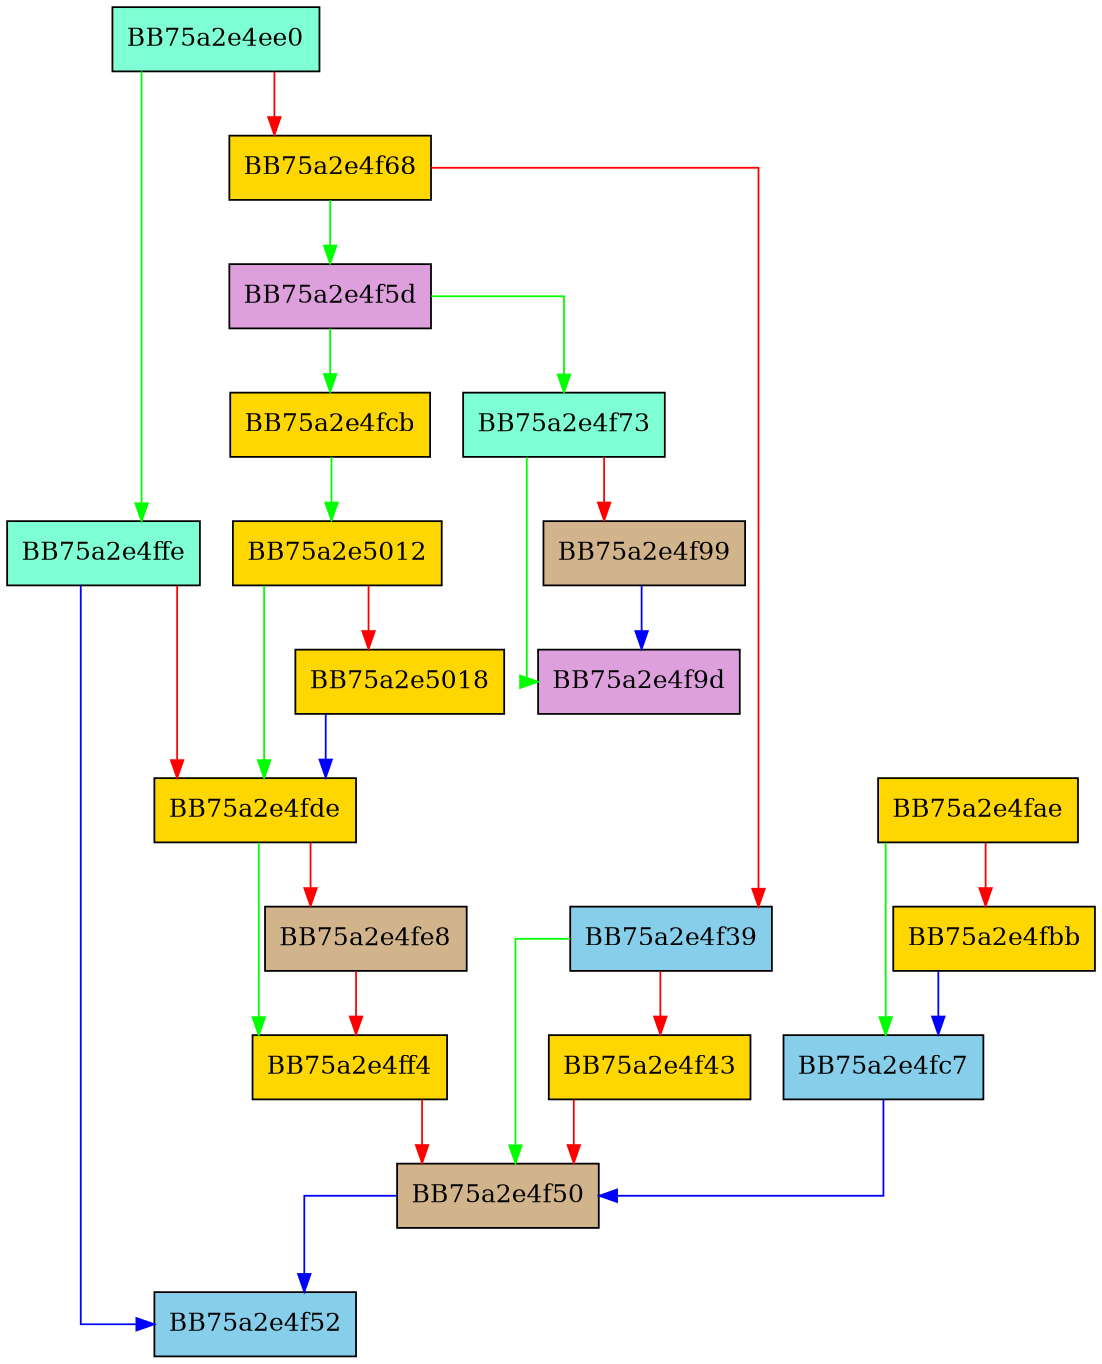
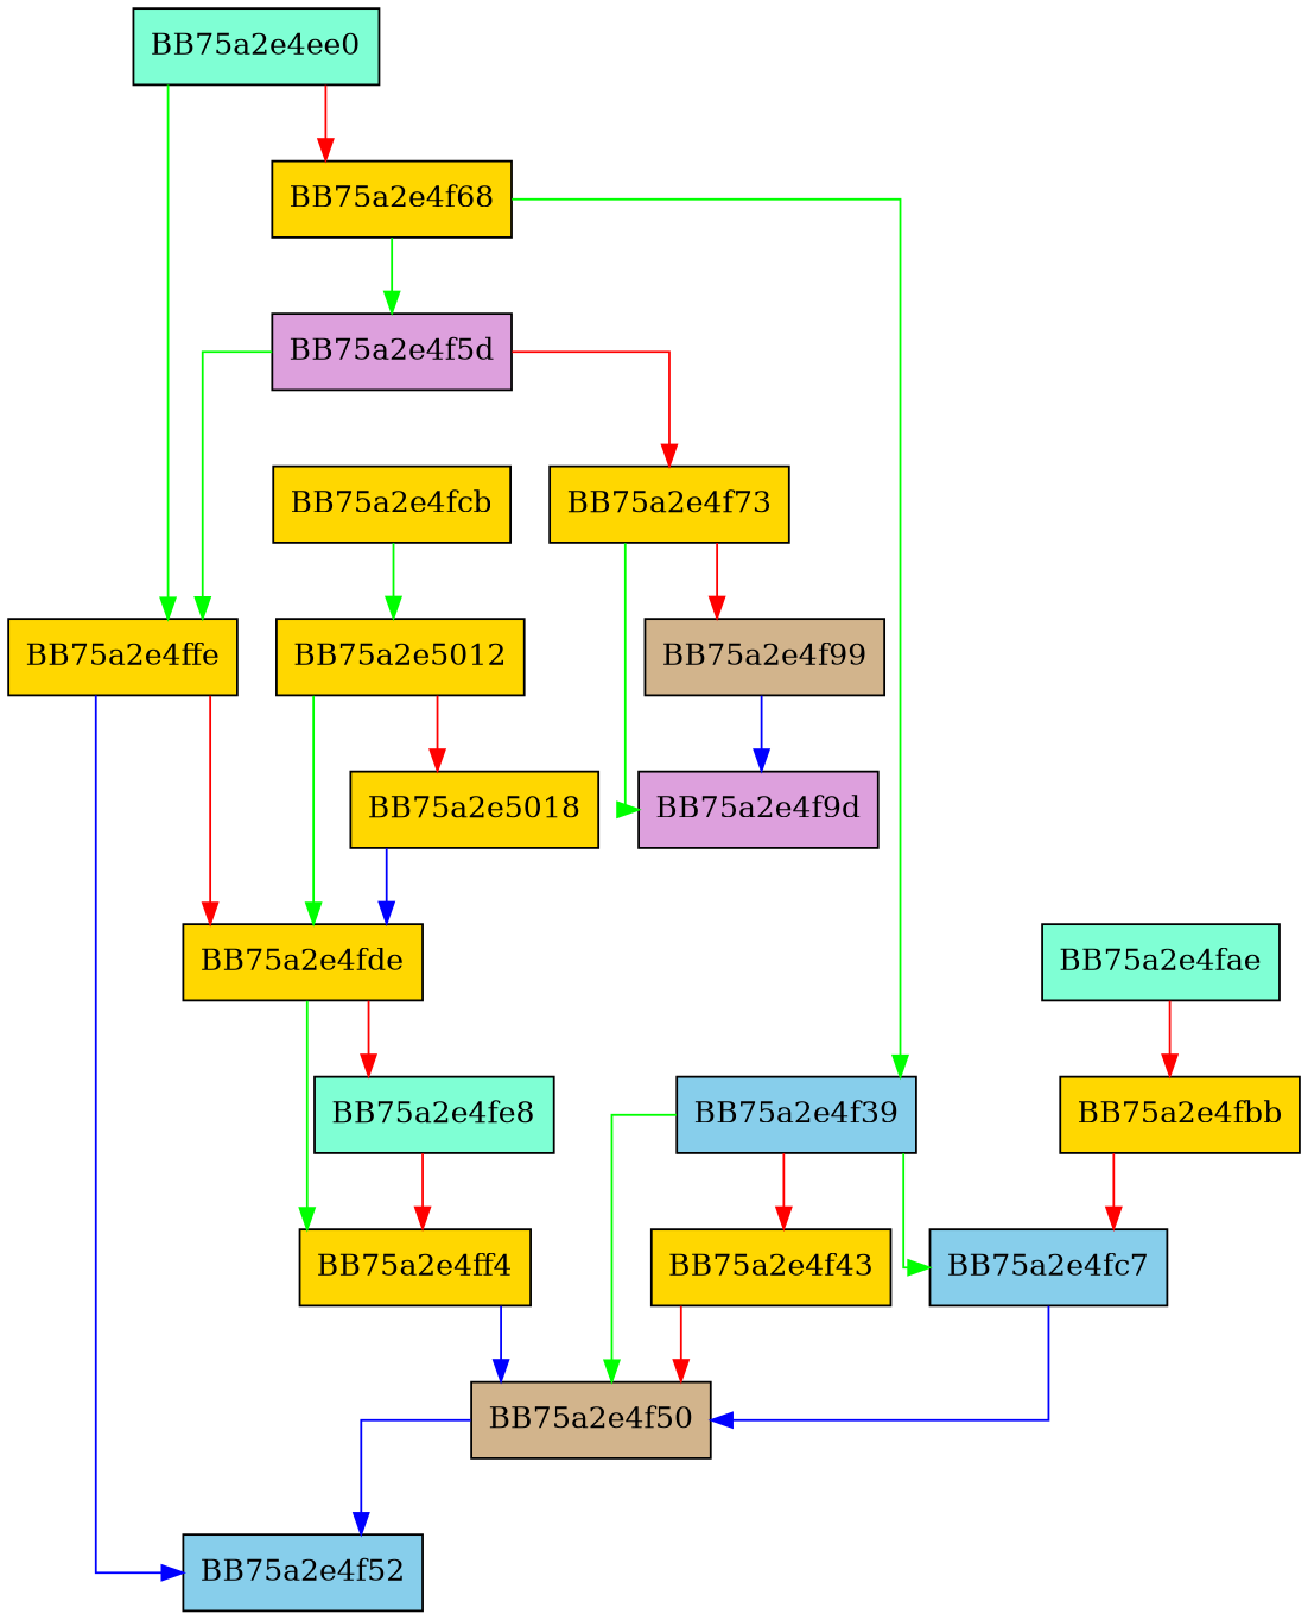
  digraph {
    splines=ortho
    node [fillcolor=gold shape=box style=filled]
    edge [color=red]
    BB75a2e4ee0 [fillcolor=aquamarine]
-   BB75a2e4ffe [fillcolor=aquamarine]
+   BB75a2e4ffe
    n3 [label=BB75a2e4f68]
    BB75a2e4f52 [fillcolor=skyblue]
    BB75a2e4fde
    BB75a2e4f5d [fillcolor=plum]
    BB75a2e4f39 [fillcolor=skyblue]
    BB75a2e4fcb
-   BB75a2e4f73 [fillcolor=aquamarine]
+   BB75a2e4f73
    BB75a2e4f50 [fillcolor=tan]
    BB75a2e4f43
    BB75a2e5012
    BB75a2e4f9d [fillcolor=plum]
    BB75a2e4f99 [fillcolor=tan]
    BB75a2e5018
    BB75a2e4ff4
-   BB75a2e4fe8 [fillcolor=tan]
+   BB75a2e4fe8 [fillcolor=aquamarine]
    BB75a2e4fc7 [fillcolor=skyblue]
-   BB75a2e4fae
+   BB75a2e4fae [fillcolor=aquamarine]
    BB75a2e4fbb
    BB75a2e4ee0 -> BB75a2e4ffe [color=green]
    BB75a2e4ee0 -> n3
    BB75a2e4ffe -> BB75a2e4f52 [color=blue]
    BB75a2e4ffe -> BB75a2e4fde
    n3 -> BB75a2e4f5d [color=green]
-   n3 -> BB75a2e4f39
+   n3 -> BB75a2e4f39 [color=green]
    BB75a2e4fde -> BB75a2e4ff4 [color=green]
    BB75a2e4fde -> BB75a2e4fe8
-   BB75a2e4f5d -> BB75a2e4fcb [color=green]
-   BB75a2e4f5d -> BB75a2e4f73 [color=green]
+   BB75a2e4f5d -> BB75a2e4ffe [color=green]
+   BB75a2e4f5d -> BB75a2e4f73
    BB75a2e4f39 -> BB75a2e4f50 [color=green]
    BB75a2e4f39 -> BB75a2e4f43
    BB75a2e4fcb -> BB75a2e5012 [color=green]
    BB75a2e4f73 -> BB75a2e4f9d [color=green]
    BB75a2e4f73 -> BB75a2e4f99
    BB75a2e4f50 -> BB75a2e4f52 [color=blue]
    BB75a2e4f43 -> BB75a2e4f50
    BB75a2e5012 -> BB75a2e4fde [color=green]
    BB75a2e5012 -> BB75a2e5018
    BB75a2e4f99 -> BB75a2e4f9d [color=blue]
    BB75a2e5018 -> BB75a2e4fde [color=blue]
-   BB75a2e4ff4 -> BB75a2e4f50
+   BB75a2e4ff4 -> BB75a2e4f50 [color=blue]
    BB75a2e4fe8 -> BB75a2e4ff4
    BB75a2e4fc7 -> BB75a2e4f50 [color=blue]
-   BB75a2e4fae -> BB75a2e4fc7 [color=green]
+   BB75a2e4f39 -> BB75a2e4fc7 [color=green]
    BB75a2e4fae -> BB75a2e4fbb
-   BB75a2e4fbb -> BB75a2e4fc7 [color=blue]
+   BB75a2e4fbb -> BB75a2e4fc7
  }
